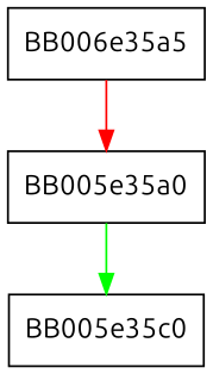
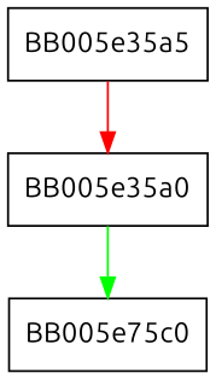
  digraph {
    fontname=Ubuntu
    splines=ortho
    node [fontname=Ubuntu shape=box]
    edge [fontname=Ubuntu]
    BB005e35a0
-   BB005e35c0
-   BB005e35a5 [label=BB006e35a5]
+   BB005e35c0 [label=BB005e75c0]
+   BB005e35a5
    BB005e35a0 -> BB005e35c0 [color=green]
    BB005e35a5 -> BB005e35a0 [color=red]
  }
